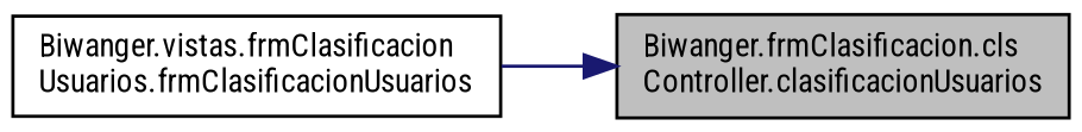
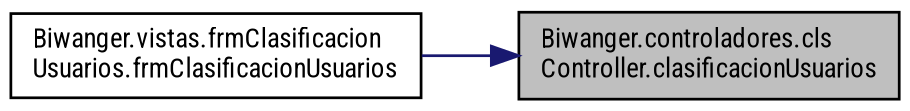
  digraph {
    rankdir=RL
    fontname="Roboto Condensed"
    node [color=black fontname="Roboto Condensed" fontsize=10 shape=record style=filled]
-   n1 [fillcolor=grey75 fontcolor=black height=0.2 label="Biwanger.frmClasificacion.cls\lController.clasificacionUsuarios" width=0.4]
+   n1 [fillcolor=grey75 fontcolor=black height=0.2 label="Biwanger.controladores.cls\lController.clasificacionUsuarios" width=0.4]
    n2 [fillcolor=white height=0.2 label="Biwanger.vistas.frmClasificacion\lUsuarios.frmClasificacionUsuarios" width=0.4]
    n1 -> n2 [color=midnightblue dir=back fontname="Roboto Condensed" fontsize=10 labelfontname=Helvetica labelfontsize=10 style=solid]
  }
